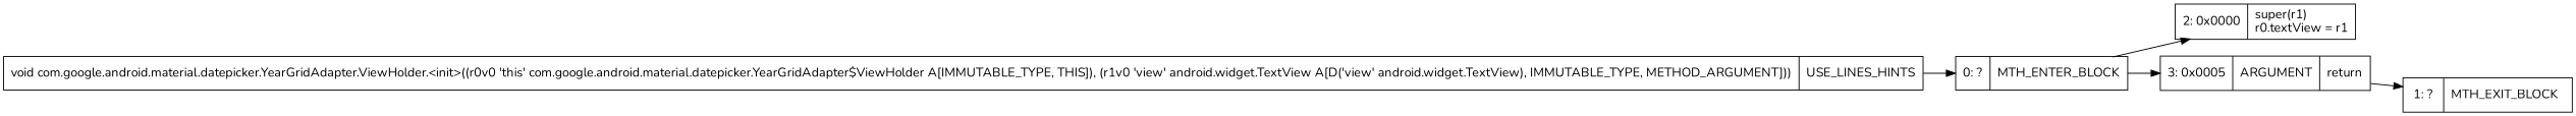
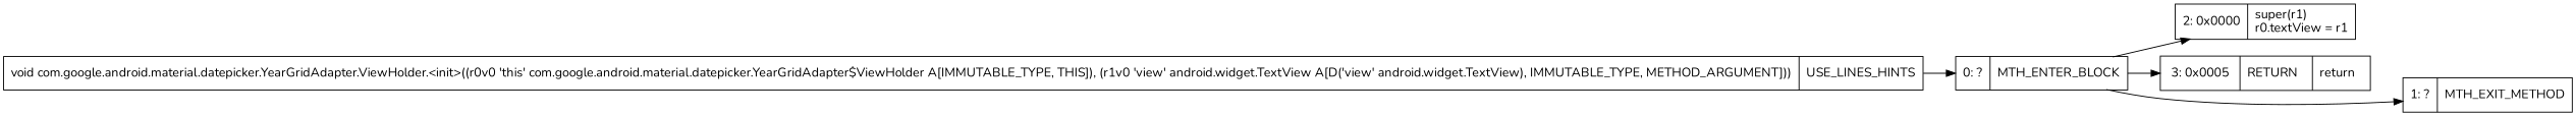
  digraph {
    fontname=Nunito
    rankdir=LR
    node [fontname=Nunito shape=record]
    edge [fontname=Nunito]
    n1 [label="{0\:\ ?|MTH_ENTER_BLOCK\l}"]
    n2 [label="{2\:\ 0x0000|super(r1)\lr0.textView = r1\l}"]
-   n3 [label="{3\:\ 0x0005|ARGUMENT\l|return\l}"]
-   n4 [label="{1\:\ ?|MTH_EXIT_BLOCK\l}"]
+   n3 [label="{3\:\ 0x0005|RETURN\l|return\l}"]
+   n4 [label="{1\:\ ?|MTH_EXIT_METHOD\l}"]
    n5 [label="{void com.google.android.material.datepicker.YearGridAdapter.ViewHolder.\<init\>((r0v0 'this' com.google.android.material.datepicker.YearGridAdapter$ViewHolder A[IMMUTABLE_TYPE, THIS]), (r1v0 'view' android.widget.TextView A[D('view' android.widget.TextView), IMMUTABLE_TYPE, METHOD_ARGUMENT]))  | USE_LINES_HINTS\l}"]
    n1 -> n2
    n1 -> n3
-   n3 -> n4
+   n1 -> n4
    n5 -> n1
  }
